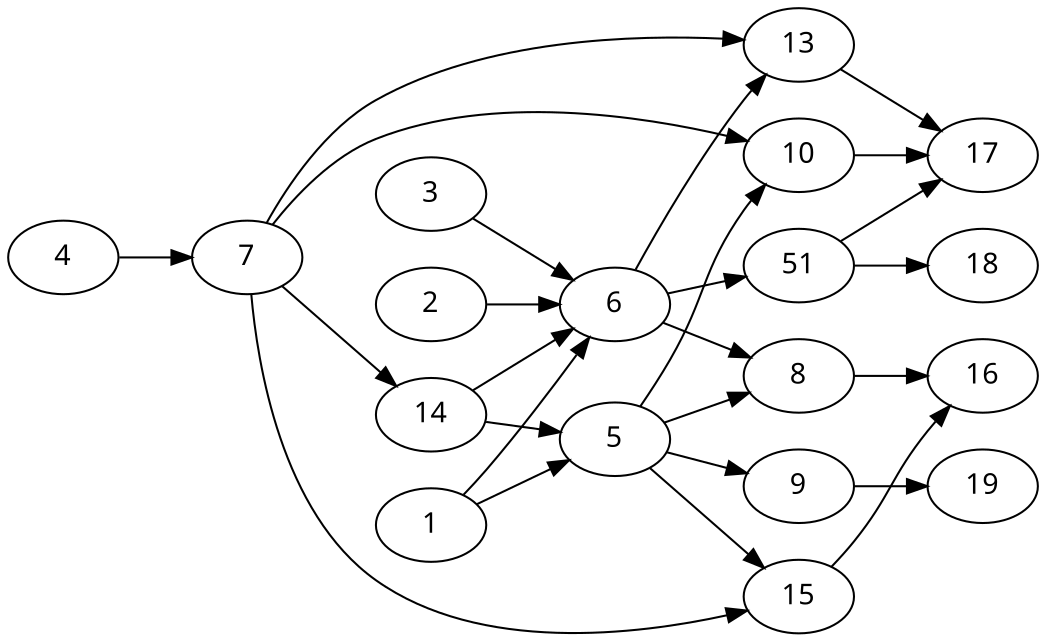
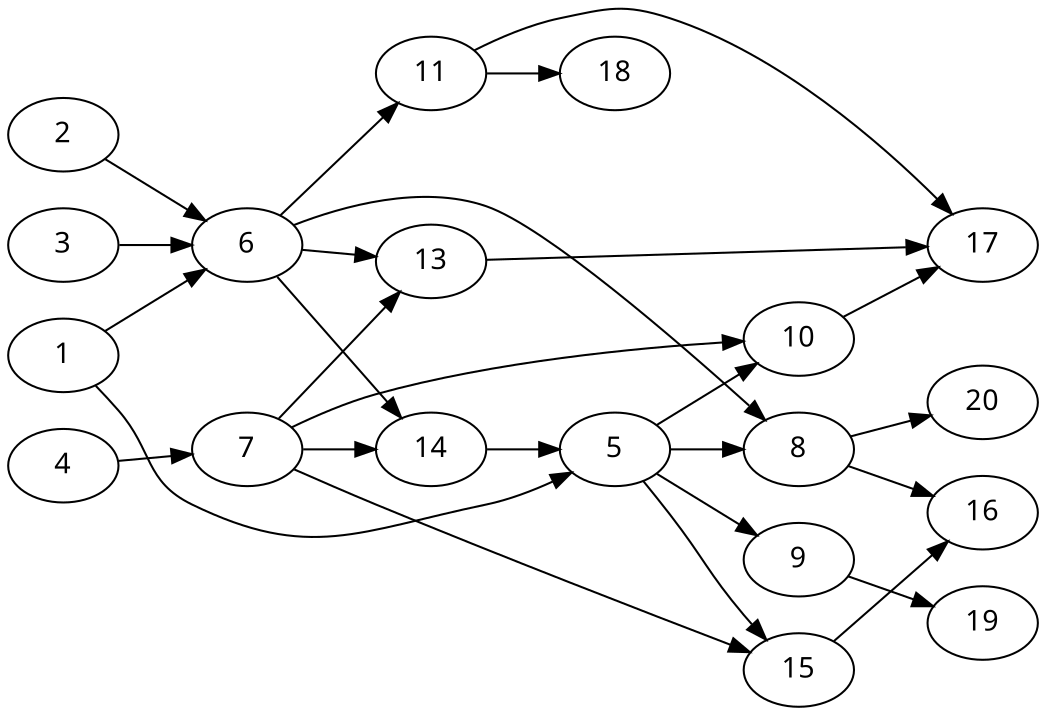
  digraph {
    fontname="Noto Sans"
    rankdir=LR
    node [alpha=0.14 fontname="Noto Sans"]
    edge [fontname="Noto Sans"]
    1 [expect_size=43077632]
    5 [alpha=0.16 expect_size=38159360]
    6 [expect_size=50341888]
    8 [alpha=0.02 expect_size=32018432]
    9 [alpha=0.08 expect_size=52243456]
    10 [alpha=0.08 expect_size=14218240]
    15 [alpha=0.17 expect_size=16222208]
    14 [alpha=0.06 expect_size=46600192]
-   11 [alpha=0.16 expect_size=45928448 label=51]
+   11 [alpha=0.16 expect_size=45928448]
    13 [alpha=0.00 expect_size=29493248]
    16 [alpha=0.10 expect_size=6507520]
+   20 [alpha=0.11 expect_size=9643008]
    19 [alpha=0.05 expect_size=37173248]
    17 [alpha=0.02 expect_size=39597056]
    18 [alpha=0.01 expect_size=33252352]
    2 [alpha=0.19 expect_size=51865600]
    3 [alpha=0.07 expect_size=47407104]
    4 [alpha=0.07 expect_size=34383872]
    7 [alpha=0.17 expect_size=15942656]
    1 -> 5
    1 -> 6
    5 -> 8
    5 -> 9
    5 -> 10
    5 -> 15
    6 -> 8
-   14 -> 6
+   6 -> 14
    6 -> 11
    6 -> 13
    8 -> 16
+   8 -> 20
    9 -> 19
    10 -> 17
    15 -> 16
    14 -> 5
    11 -> 17
    11 -> 18
    13 -> 17
    2 -> 6
    3 -> 6
    4 -> 7
    7 -> 10
    7 -> 15
    7 -> 14
    7 -> 13
  }
